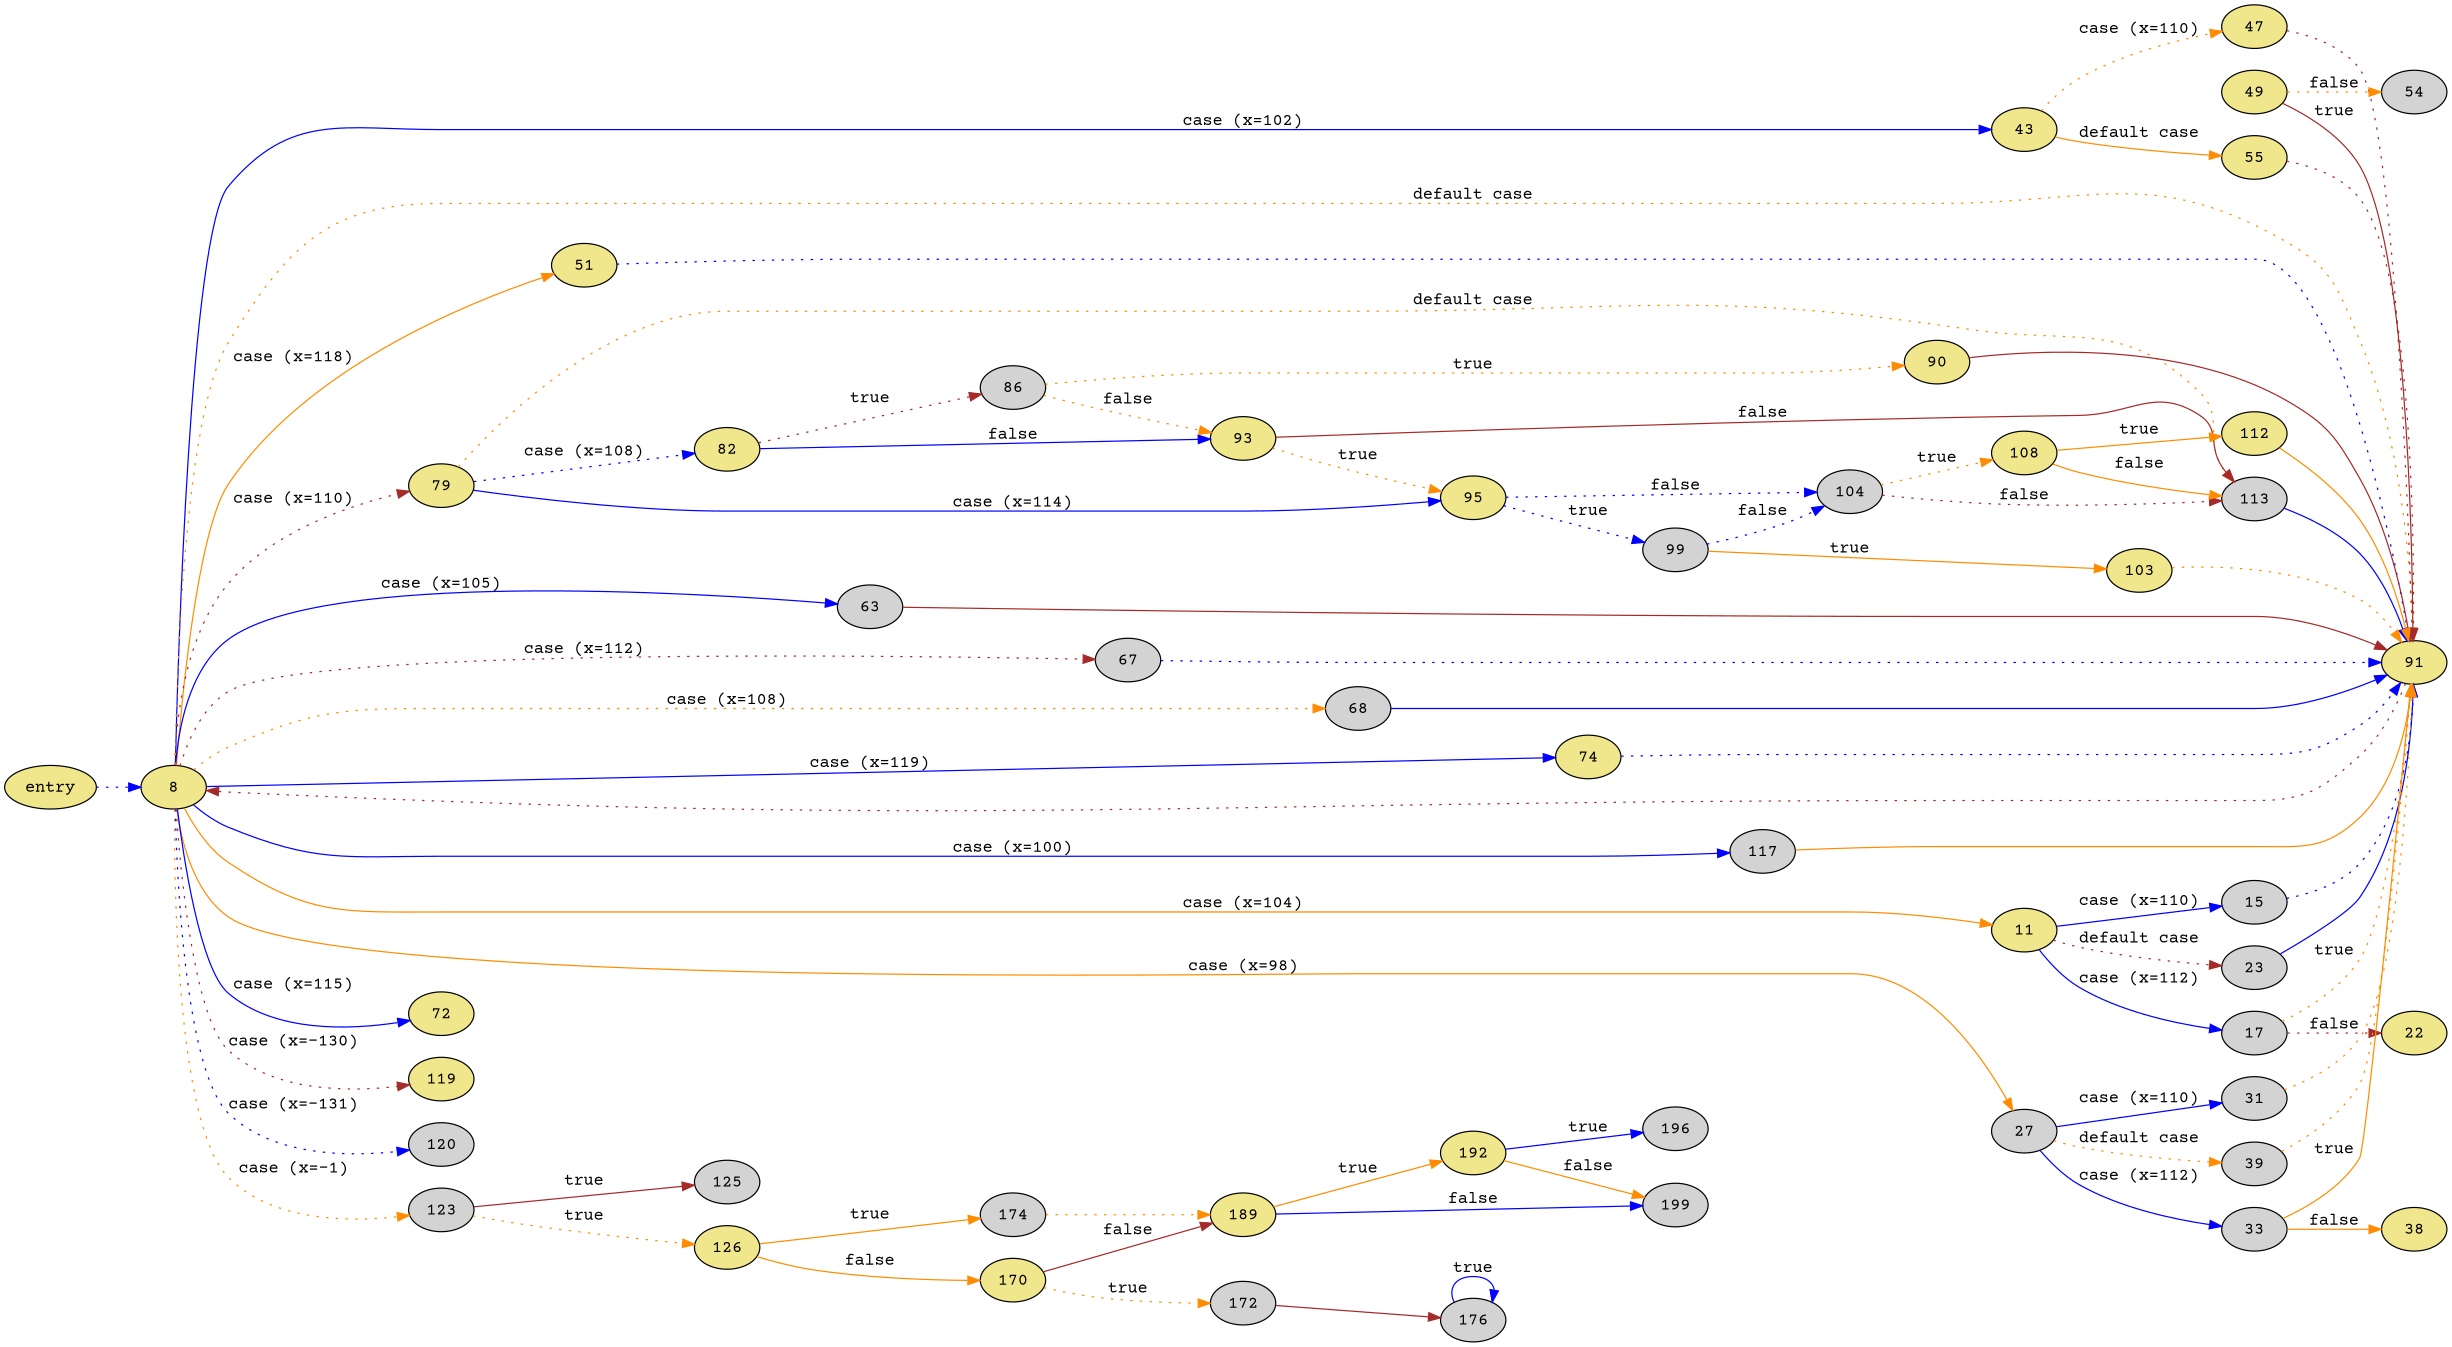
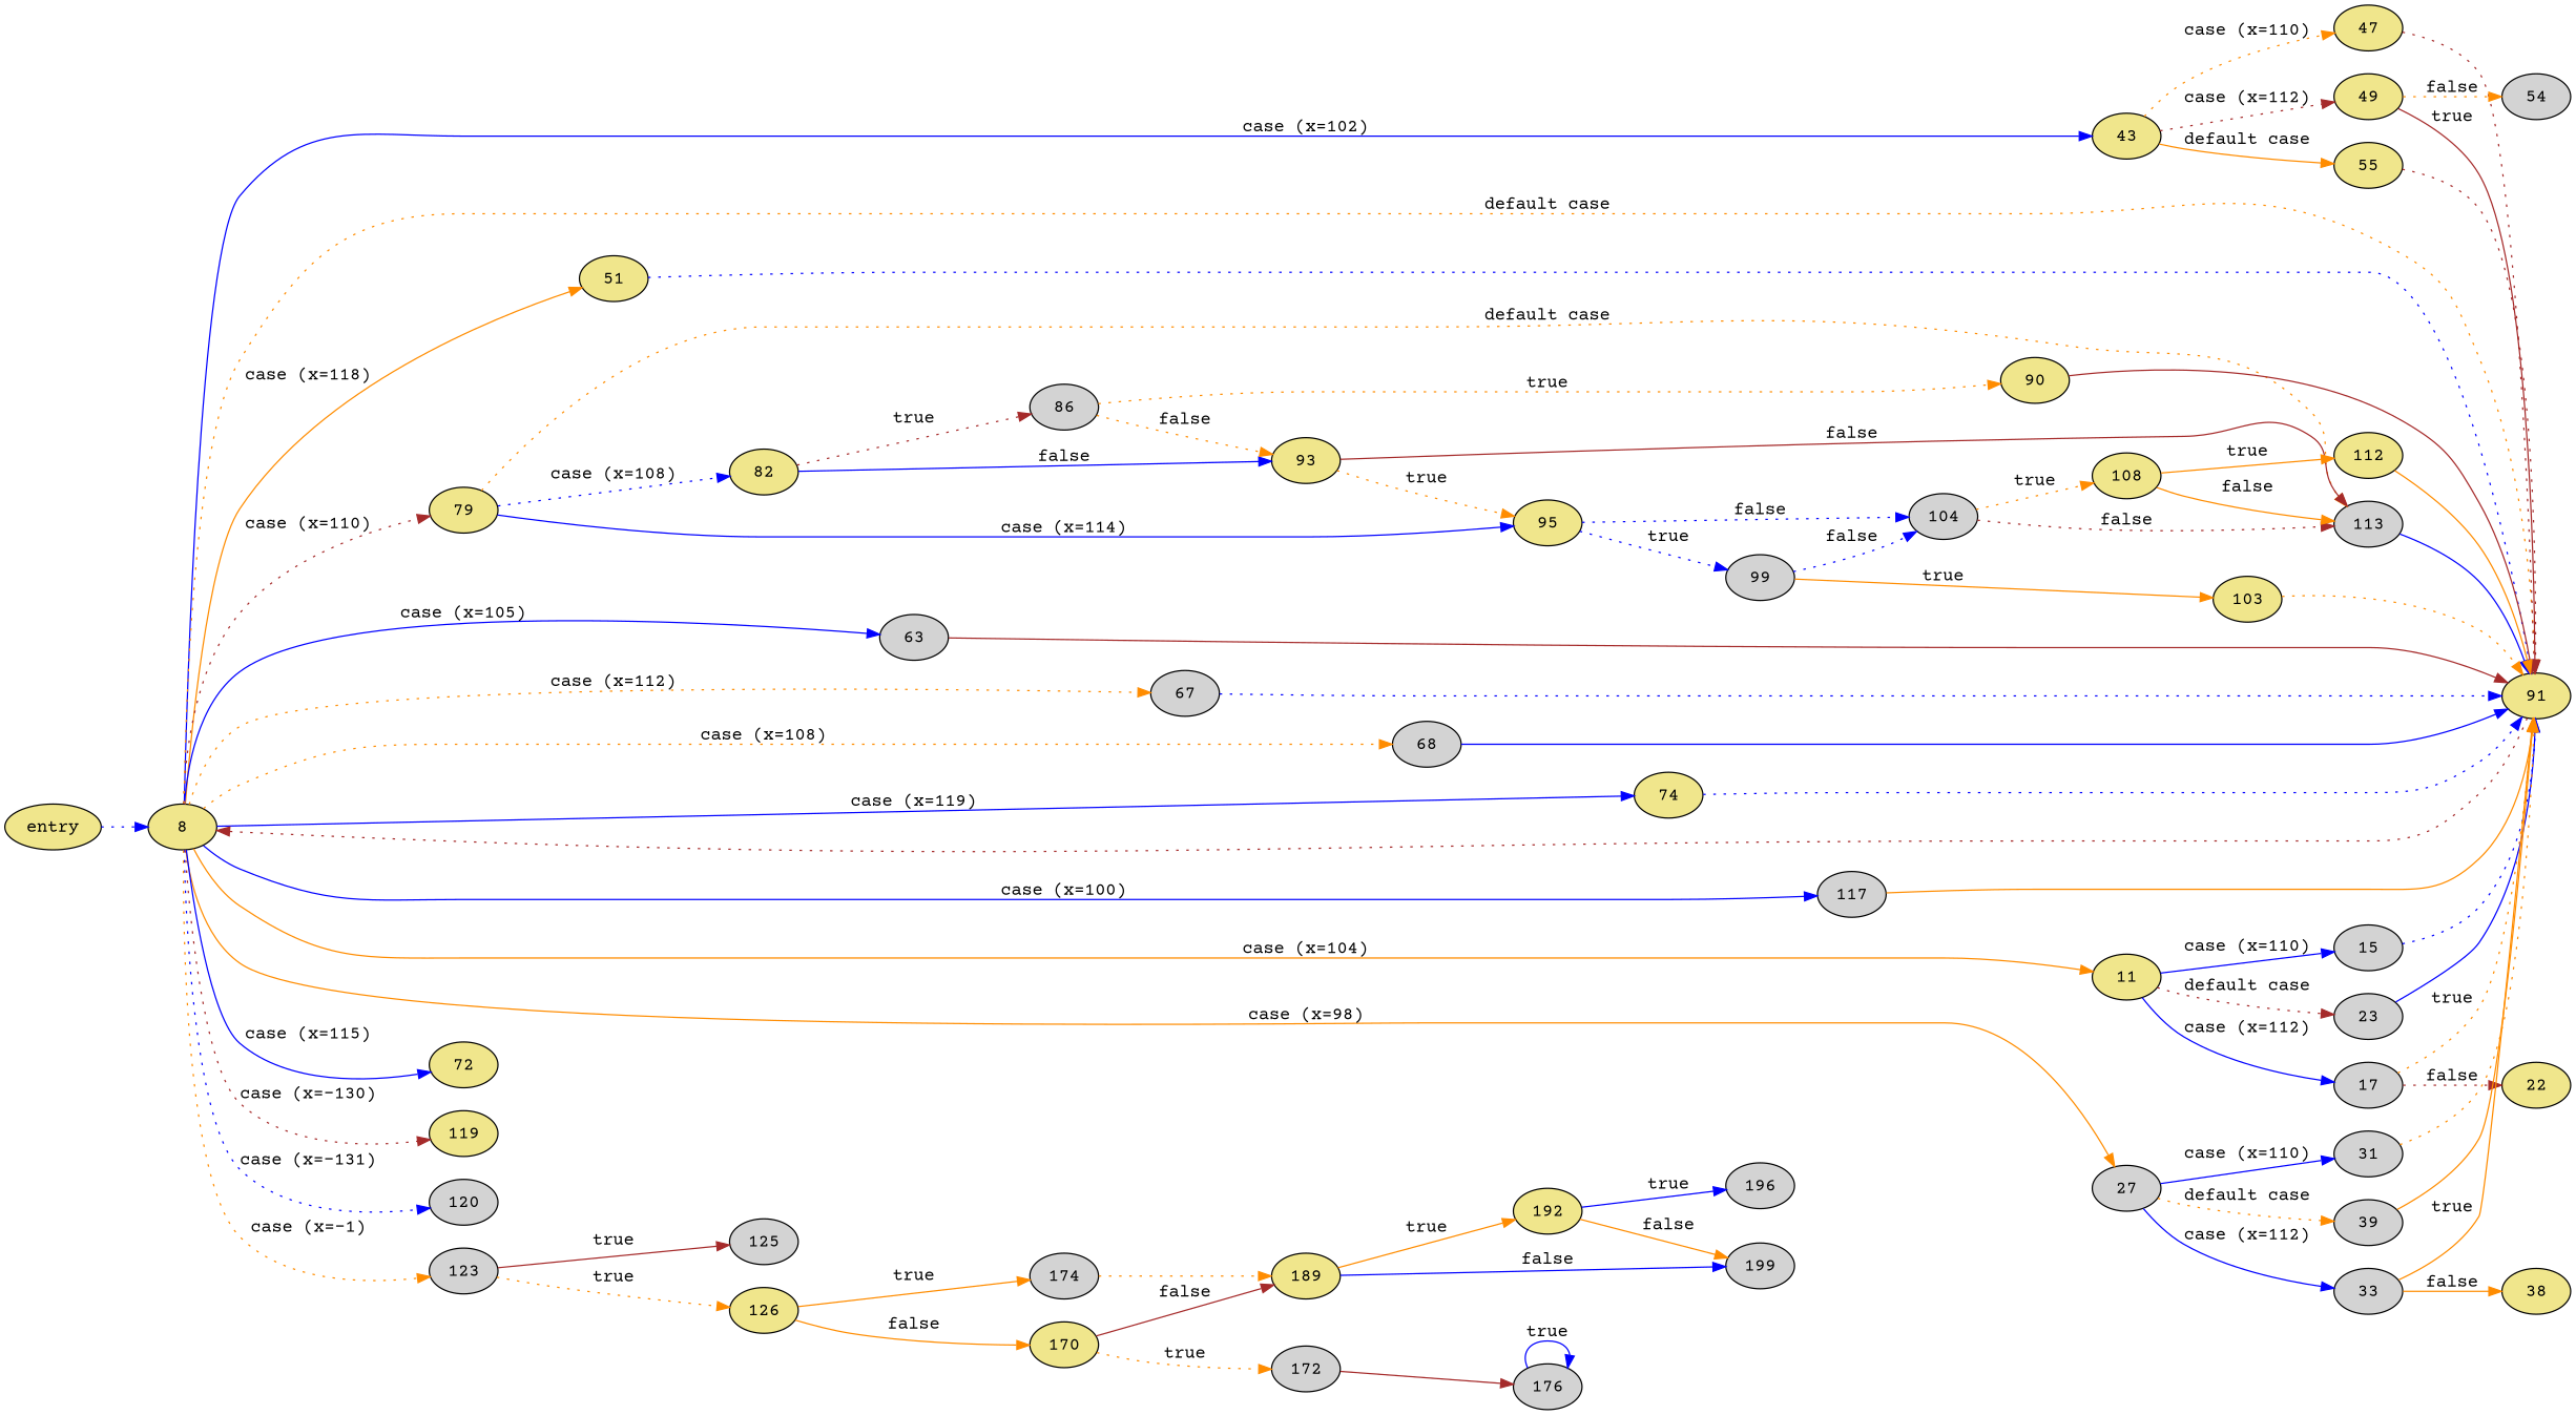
  digraph {
    fontname="Courier Prime"
    rankdir=LR
    node [fillcolor=khaki fontname="Courier Prime" style=filled]
    edge [color=darkorange fontname="Courier Prime" style=solid]
    n1 [label=entry]
    8
    11
    27 [fillcolor=lightgrey]
    43
    n6 [label=51]
    63 [fillcolor=lightgrey]
    67 [fillcolor=lightgrey]
    68 [fillcolor=lightgrey]
    72
    74
    79
    91
    117 [fillcolor=lightgrey]
    119
    120 [fillcolor=lightgrey]
    123 [fillcolor=lightgrey]
    15 [fillcolor=lightgrey]
    17 [fillcolor=lightgrey]
    23 [fillcolor=lightgrey]
    31 [fillcolor=lightgrey]
    33 [fillcolor=lightgrey]
    39 [fillcolor=lightgrey]
    47
    49
    55
    82
    95
    113 [fillcolor=lightgrey]
    125 [fillcolor=lightgrey]
    126
    22
    38
    54 [fillcolor=lightgrey]
    86 [fillcolor=lightgrey]
    93
    99 [fillcolor=lightgrey]
    104 [fillcolor=lightgrey]
    90
    103
    108
    112
    170
    n44 [fillcolor=lightgrey label=174]
    172 [fillcolor=lightgrey]
    189
    176 [fillcolor=lightgrey]
    192
    199 [fillcolor=lightgrey]
    196 [fillcolor=lightgrey]
    n1 -> 8 [color=blue style=dotted]
    8 -> 11 [label="case (x=104)"]
    8 -> 27 [label="case (x=98)"]
    8 -> 43 [color=blue label="case (x=102)"]
    8 -> n6 [label="case (x=118)"]
    8 -> 63 [color=blue label="case (x=105)"]
-   8 -> 67 [color=brown label="case (x=112)" style=dotted]
+   8 -> 67 [label="case (x=112)" style=dotted]
    8 -> 68 [label="case (x=108)" style=dotted]
    8 -> 72 [color=blue label="case (x=115)"]
    8 -> 74 [color=blue label="case (x=119)"]
    8 -> 79 [color=brown label="case (x=110)" style=dotted]
    8 -> 91 [label="default case" style=dotted]
    8 -> 117 [color=blue label="case (x=100)"]
    8 -> 119 [color=brown label="case (x=-130)" style=dotted]
    8 -> 120 [color=blue label="case (x=-131)" style=dotted]
    8 -> 123 [label="case (x=-1)" style=dotted]
    11 -> 15 [color=blue label="case (x=110)"]
    11 -> 17 [color=blue label="case (x=112)"]
    11 -> 23 [color=brown label="default case" style=dotted]
    27 -> 31 [color=blue label="case (x=110)"]
    27 -> 33 [color=blue label="case (x=112)"]
    27 -> 39 [label="default case" style=dotted]
    43 -> 47 [label="case (x=110)" style=dotted]
+   43 -> 49 [color=brown label="case (x=112)" style=dotted]
    43 -> 55 [label="default case"]
    n6 -> 91 [color=blue style=dotted]
    63 -> 91 [color=brown]
    67 -> 91 [color=blue style=dotted]
    68 -> 91 [color=blue]
    74 -> 91 [color=blue style=dotted]
    79 -> 82 [color=blue label="case (x=108)" style=dotted]
    79 -> 95 [color=blue label="case (x=114)"]
    79 -> 113 [label="default case" style=dotted]
    91 -> 8 [color=brown style=dotted]
    117 -> 91
    123 -> 125 [color=brown label=true]
    123 -> 126 [label=true style=dotted]
    15 -> 91 [color=blue style=dotted]
    17 -> 91 [label=true style=dotted]
    17 -> 22 [color=brown label=false style=dotted]
    23 -> 91 [color=blue]
    31 -> 91 [style=dotted]
    33 -> 91 [label=true]
    33 -> 38 [label=false]
-   39 -> 91 [style=dotted]
+   39 -> 91
    47 -> 91 [color=brown style=dotted]
    49 -> 91 [color=brown label=true]
    49 -> 54 [label=false style=dotted]
    55 -> 91 [color=brown style=dotted]
    82 -> 86 [color=brown label=true style=dotted]
    82 -> 93 [color=blue label=false]
    95 -> 99 [color=blue label=true style=dotted]
    95 -> 104 [color=blue label=false style=dotted]
    113 -> 91 [color=blue]
    126 -> 170 [label=false]
    126 -> n44 [label=true]
    86 -> 93 [label=false style=dotted]
    86 -> 90 [label=true style=dotted]
    93 -> 95 [label=true style=dotted]
    93 -> 113 [color=brown label=false]
    99 -> 104 [color=blue label=false style=dotted]
    99 -> 103 [label=true]
    104 -> 113 [color=brown label=false style=dotted]
    104 -> 108 [label=true style=dotted]
    90 -> 91 [color=brown]
    103 -> 91 [style=dotted]
    108 -> 113 [label=false]
    108 -> 112 [label=true]
    112 -> 91
    170 -> 172 [label=true style=dotted]
    170 -> 189 [color=brown label=false]
    n44 -> 189 [style=dotted]
    172 -> 176 [color=brown]
    189 -> 192 [label=true]
    189 -> 199 [color=blue label=false]
    176 -> 176 [color=blue label=true]
    192 -> 199 [label=false]
    192 -> 196 [color=blue label=true]
  }
